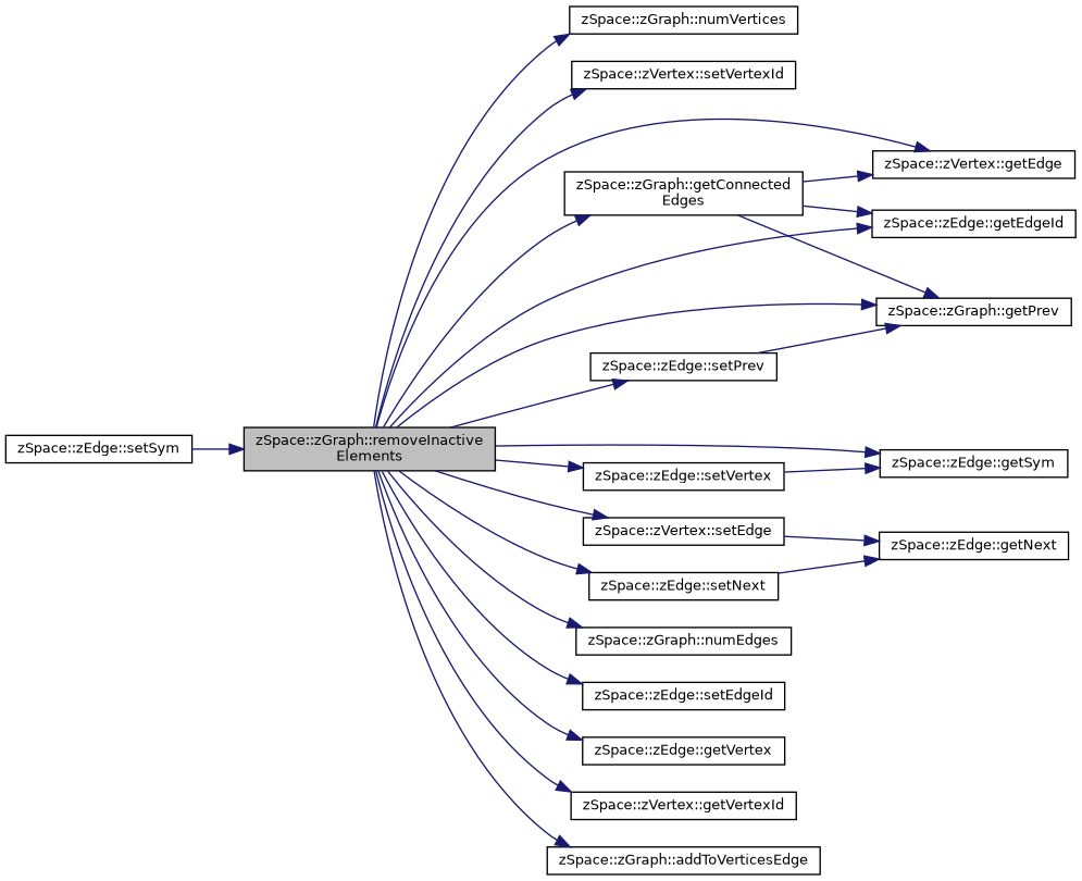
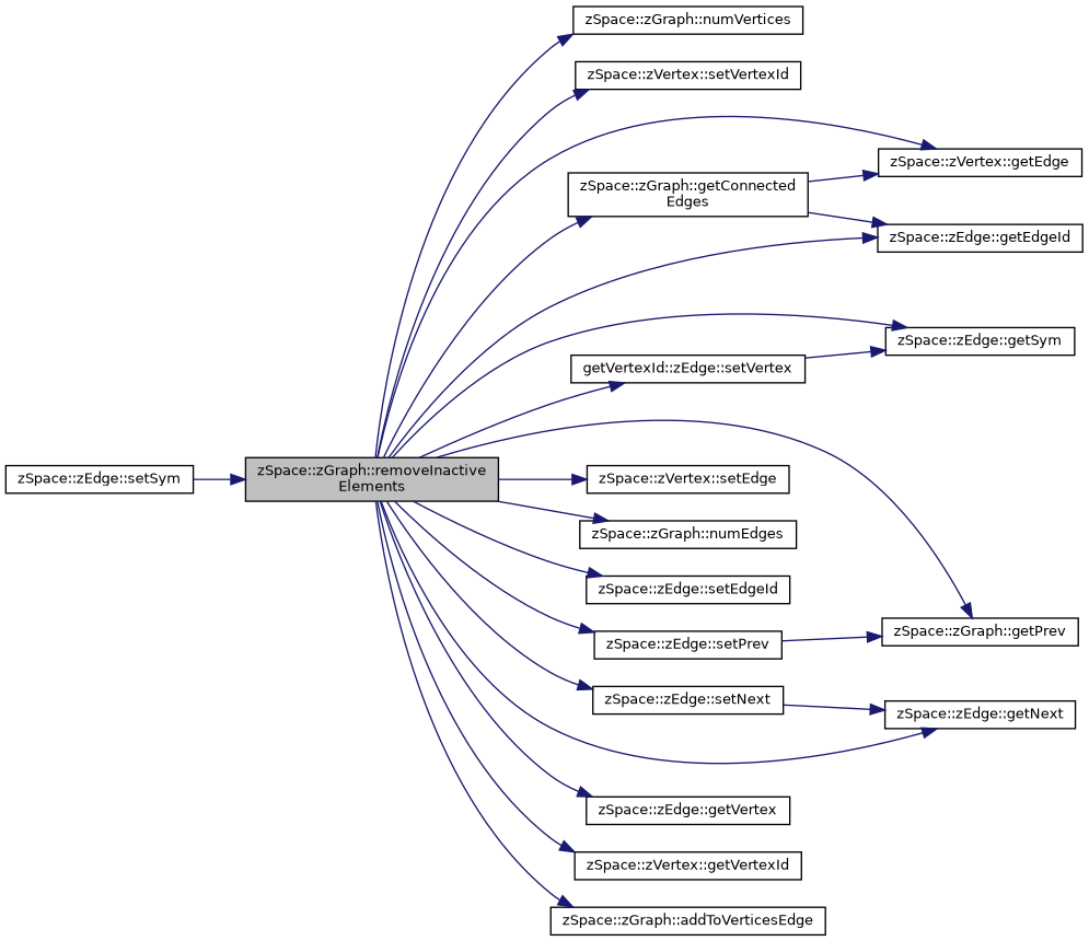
  digraph {
    rankdir=LR
    node [color=black fillcolor=white fontname=Helvetica fontsize=10 shape=record style=filled]
    edge [color=midnightblue fontname=Helvetica fontsize=10 labelfontname=Helvetica labelfontsize=10 style=solid]
    n1 [fillcolor=grey75 fontcolor=black height=0.2 label="zSpace::zGraph::removeInactive\lElements" width=0.4]
    n2 [height=0.2 label="zSpace::zGraph::numVertices" width=0.4]
    n3 [height=0.2 label="zSpace::zVertex::setVertexId" width=0.4]
    n4 [height=0.2 label="zSpace::zGraph::getConnected\lEdges" width=0.4]
    n5 [height=0.2 label="zSpace::zVertex::getEdge" width=0.4]
    n6 [height=0.2 label="zSpace::zEdge::getEdgeId" width=0.4]
    n7 [height=0.2 label="zSpace::zGraph::getPrev" width=0.4]
    n8 [height=0.2 label="zSpace::zEdge::getSym" width=0.4]
-   n9 [height=0.2 label="zSpace::zEdge::setVertex" width=0.4]
+   n9 [height=0.2 label="getVertexId::zEdge::setVertex" width=0.4]
    n10 [height=0.2 label="zSpace::zVertex::setEdge" width=0.4]
    n11 [height=0.2 label="zSpace::zGraph::numEdges" width=0.4]
    n12 [height=0.2 label="zSpace::zEdge::setEdgeId" width=0.4]
    n13 [height=0.2 label="zSpace::zEdge::setNext" width=0.4]
    n14 [height=0.2 label="zSpace::zEdge::getNext" width=0.4]
    n15 [height=0.2 label="zSpace::zEdge::setPrev" width=0.4]
    n16 [height=0.2 label="zSpace::zEdge::getVertex" width=0.4]
    n17 [height=0.2 label="zSpace::zVertex::getVertexId" width=0.4]
    n18 [height=0.2 label="zSpace::zGraph::addToVerticesEdge" width=0.4]
    n19 [height=0.2 label="zSpace::zEdge::setSym" width=0.4]
    n1 -> n2
    n1 -> n3
    n1 -> n4
    n1 -> n5
    n1 -> n6
    n1 -> n7
    n1 -> n8
    n1 -> n9
    n1 -> n10
    n1 -> n11
    n1 -> n12
    n1 -> n13
-   n10 -> n14
+   n1 -> n14
    n1 -> n15
    n1 -> n16
    n1 -> n17
    n1 -> n18
    n4 -> n5
    n4 -> n6
-   n4 -> n7
    n9 -> n8
    n13 -> n14
    n15 -> n7
    n19 -> n1
  }
